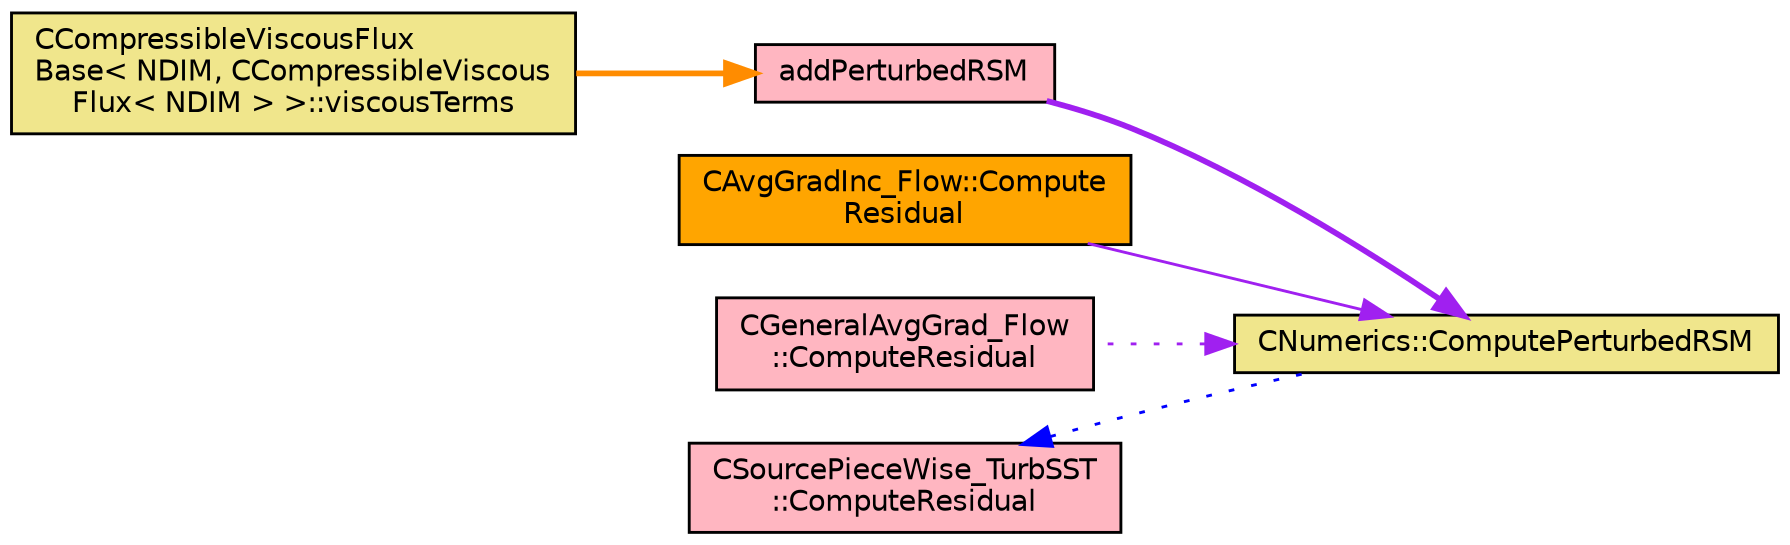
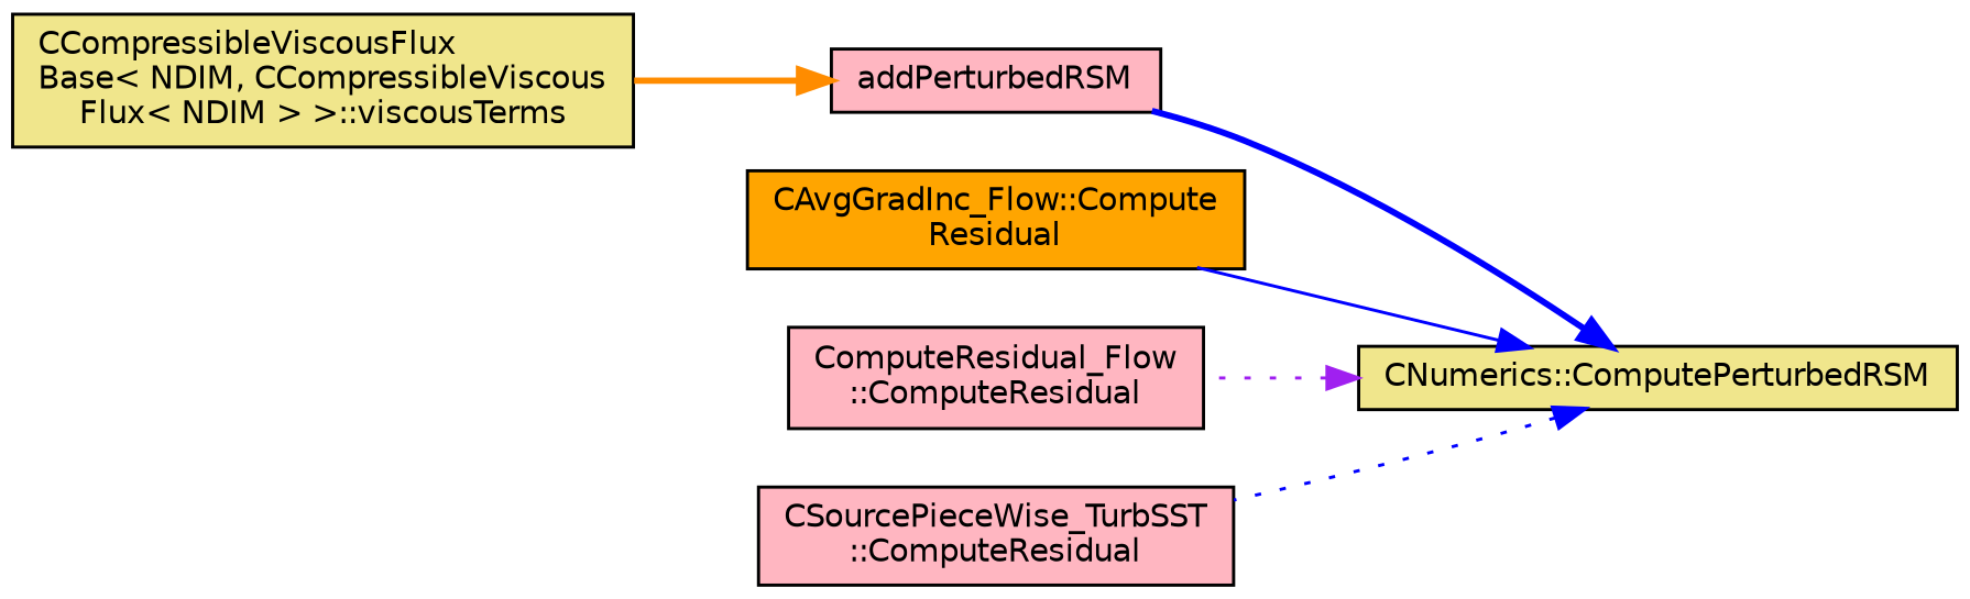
  digraph {
    rankdir=RL
    node [color=black fillcolor=lightpink fontname=Helvetica fontsize=10 shape=record style=filled]
    edge [color=purple dir=back fontname=Helvetica fontsize=10 labelfontname=Helvetica labelfontsize=10 style=bold]
    n1 [fillcolor=khaki fontcolor=black height=0.2 label="CNumerics::ComputePerturbedRSM" width=0.4]
    n2 [height=0.2 label=addPerturbedRSM width=0.4]
    n3 [fillcolor=orange height=0.2 label="CAvgGradInc_Flow::Compute\lResidual" width=0.4]
-   n4 [height=0.2 label="CGeneralAvgGrad_Flow\l::ComputeResidual" width=0.4]
+   n4 [height=0.2 label="ComputeResidual_Flow\l::ComputeResidual" width=0.4]
    n5 [height=0.2 label="CSourcePieceWise_TurbSST\l::ComputeResidual" width=0.4]
    n6 [fillcolor=khaki height=0.2 label="CCompressibleViscousFlux\lBase\< NDIM, CCompressibleViscous\lFlux\< NDIM \> \>::viscousTerms" width=0.4]
-   n1 -> n2
-   n1 -> n3 [style=solid]
+   n1 -> n2 [color=blue]
+   n1 -> n3 [color=blue style=solid]
    n1 -> n4 [style=dotted]
-   n5 -> n1 [color=blue style=dotted]
+   n1 -> n5 [color=blue style=dotted]
    n2 -> n6 [color=darkorange]
  }
